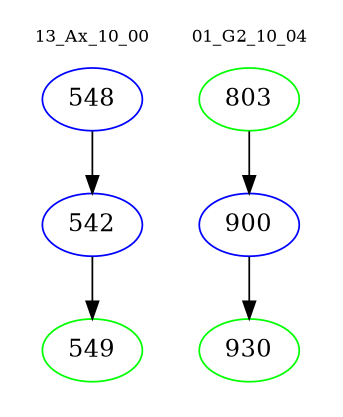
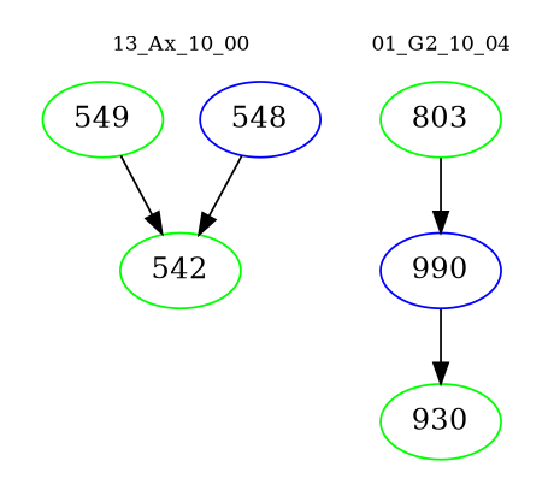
  digraph {
    node [color=blue]
    edge [color=black]
    n1 [label=548]
-   n2 [label=542]
+   n2 [color=green label=542]
    n3 [color=green label=549]
    n4 [color=green label=803]
-   n5 [label=900]
+   n5 [label=990]
    n6 [color=green label=930]
    subgraph cluster_1 {
      color=white
      fontsize=10
      label="13_Ax_10_00"
      n1
      n2
      n3
    }
    subgraph cluster_2 {
      color=white
      fontsize=10
      label="01_G2_10_04"
      n4
      n5
      n6
    }
    n1 -> n2
-   n2 -> n3
+   n3 -> n2
    n4 -> n5
    n5 -> n6
  }
